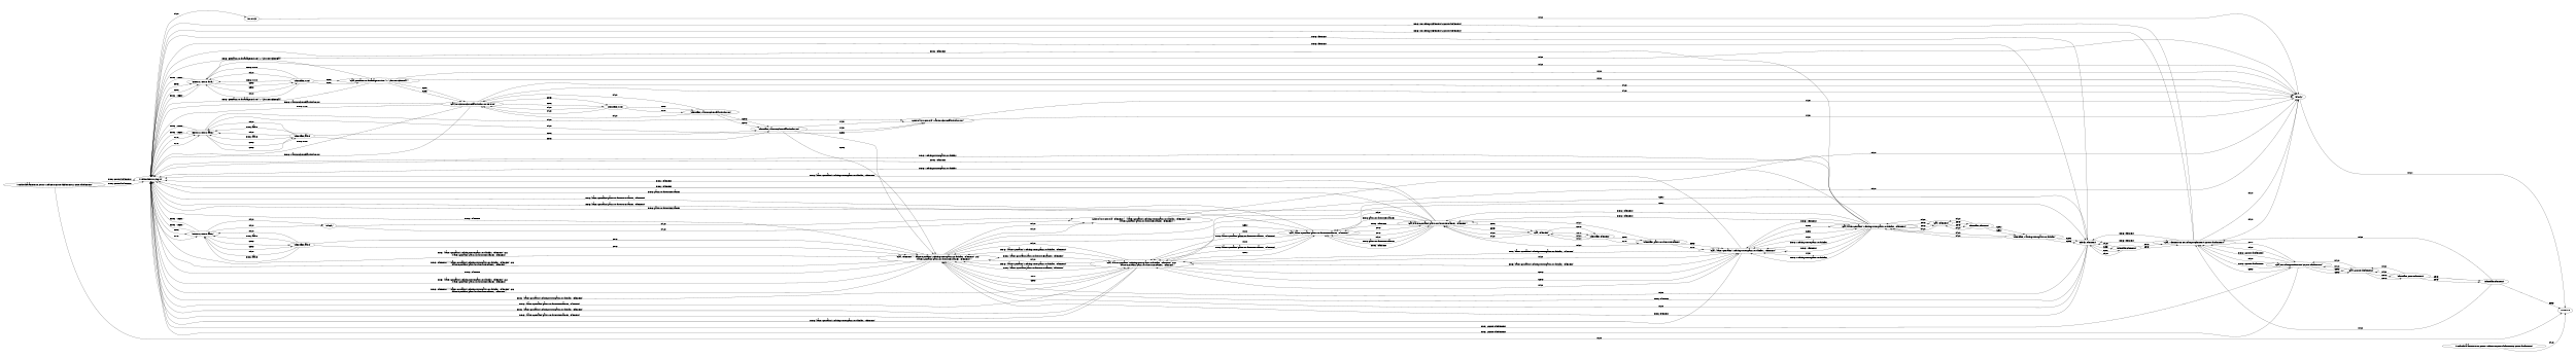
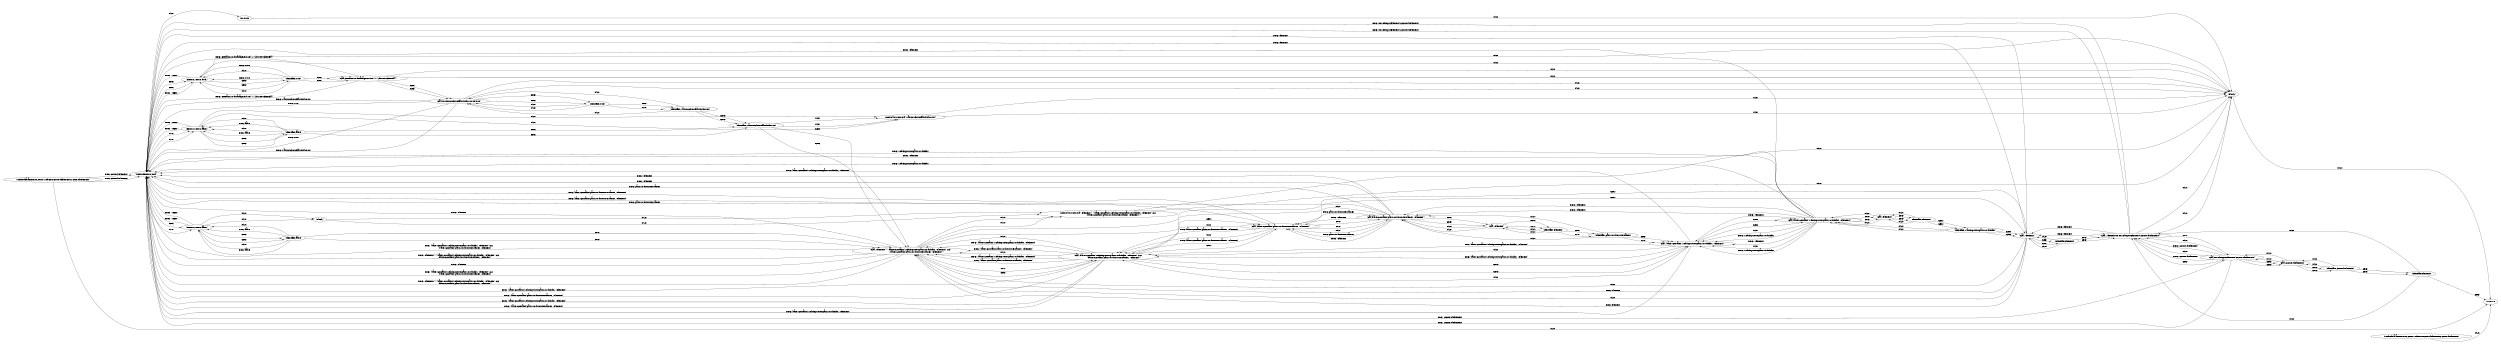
  digraph {
    rankdir=LR
-   n1 [label="(MethodReturn,input)"]
+   n1 [label="(MethodReturn,bool)"]
    n2 [label="(Return,return bool;)"]
    n3 [label="(Return,return false;)"]
    n4 [label="(Return,return false;)"]
    1000103
    n6 [label="(Block,)"]
    n7 [label="(Identifier,true)"]
    n8 [label="(Block,)"]
    n9 [label="(Identifier,false)"]
    n10 [label="(ControlStructure,if (was_touch_to_fill_ui_shown_))"]
    n11 [label="(Identifier,false)"]
    n12 [label="(Call,touch_touch_to_fill_ui_shown_ = true)"]
    n13 [label="(Identifier,true)"]
    n14 [label="(Identifier,was_touch_to_fill_ui_shown_)"]
    1000100
    n16 [label="(Identifier,was_touch_to_fill_ui_shown_)"]
    n17 [label="(Call,!element || (!base::Contains(web_input_to_password_info_, *element) &&\n                   !base::Contains(password_to_username_, *element)))"]
    n18 [label="(Call,GetPasswordManagerDriver()->ShowTouchToFill())"]
    n19 [label="(MethodParameterIn,const WebFormControlElement& control_element)"]
    n20 [label="(MethodParameterOut,const WebFormControlElement& control_element)"]
    n21 [label="(Call,* element = ToWebInputElement(&control_element))"]
    n22 [label="(Call,ToWebInputElement(&control_element))"]
-   n23 [label="(Block,!element)"]
+   n23 [label="(Call,!element)"]
    n24 [label="(Call,&control_element)"]
    n25 [label="(Identifier,element)"]
    n26 [label="(Identifier,element)"]
-   n27 [label="(Identifier,const_element)"]
+   n27 [label="(Identifier,control_element)"]
    n28 [label="(Call,!base::Contains(web_input_to_password_info_, *element) &&\n                   !base::Contains(password_to_username_, *element))"]
    n29 [label="(Call,!base::Contains(web_input_to_password_info_, *element))"]
    n30 [label="(Call,!base::Contains(password_to_username_, *element))"]
    n31 [label="(Call,base::Contains(web_input_to_password_info_, *element))"]
    n32 [label="(ControlStructure,if (!element || (!base::Contains(web_input_to_password_info_, *element) &&\n                   !base::Contains(password_to_username_, *element))))"]
    n33 [label="(Call,base::Contains(password_to_username_, *element))"]
    n34 [label="(Call,*element)"]
    n35 [label="(Identifier,element)"]
    n36 [label="(Call,*element)"]
    n37 [label="(Identifier,was_input_to_password_info_)"]
    n38 [label="(Identifier,element)"]
    n39 [label="(Identifier,password_to_username_)"]
    n1 -> n2 [label="CFG: "]
    n1 -> n2 [label="CFG: "]
    n1 -> n3 [label="CFG: "]
    n1 -> n3 [label="CFG: "]
    n1 -> n4 [label="CFG: "]
    n1 -> n4 [label="CFG: "]
    n1 -> 1000103 [label="AST: "]
    n2 -> n1 [label="DDG: <RET>"]
    n2 -> n1 [label="DDG: <RET>"]
    n2 -> n6 [label="AST: "]
    n2 -> n6 [label="AST: "]
    n2 -> n7 [label="CFG: "]
    n2 -> n7 [label="CFG: "]
    n3 -> n1 [label="DDG: <RET>"]
    n3 -> n1 [label="DDG: <RET>"]
    n3 -> n8 [label="AST: "]
    n3 -> n8 [label="AST: "]
    n3 -> n9 [label="CFG: "]
    n3 -> n9 [label="CFG: "]
    n4 -> n1 [label="DDG: <RET>"]
    n4 -> n1 [label="DDG: <RET>"]
    n4 -> n10 [label="AST: "]
    n4 -> n10 [label="AST: "]
    n4 -> n11 [label="CFG: "]
    n4 -> n11 [label="CFG: "]
    1000103 -> n6 [label="AST: "]
    n6 -> 1000100 [label="AST: "]
    n7 -> n2 [label="AST: "]
    n7 -> n2 [label="DDG: true"]
    n7 -> n2 [label="AST: "]
    n7 -> n2 [label="DDG: true"]
    n7 -> n18 [label="CFG: "]
    n7 -> n18 [label="CFG: "]
    n8 -> n32 [label="AST: "]
    n8 -> n32 [label="AST: "]
    n9 -> n3 [label="AST: "]
    n9 -> n3 [label="DDG: false"]
    n9 -> n3 [label="AST: "]
    n9 -> n3 [label="DDG: false"]
    n9 -> n17 [label="CFG: "]
    n9 -> n17 [label="CFG: "]
    n10 -> n6 [label="AST: "]
    n10 -> n6 [label="AST: "]
    n11 -> n4 [label="AST: "]
    n11 -> n4 [label="DDG: false"]
    n11 -> n4 [label="AST: "]
    n11 -> n4 [label="DDG: false"]
    n11 -> n16 [label="CFG: "]
    n11 -> n16 [label="CFG: "]
    n12 -> n1 [label="DDG: was_touch_to_fill_ui_shown_"]
    n12 -> n1 [label="DDG: true"]
    n12 -> n1 [label="DDG: was_touch_to_fill_ui_shown_"]
    n12 -> n1 [label="DDG: true"]
    n12 -> n6 [label="AST: "]
    n12 -> n6 [label="AST: "]
    n12 -> n13 [label="CFG: "]
    n12 -> n13 [label="CFG: "]
    n13 -> n12 [label="AST: "]
    n13 -> n12 [label="AST: "]
    n13 -> n14 [label="CFG: "]
    n13 -> n14 [label="CFG: "]
    n14 -> n12 [label="AST: "]
    n14 -> n12 [label="AST: "]
    n14 -> n16 [label="CFG: "]
    n14 -> n16 [label="CFG: "]
    n16 -> n10 [label="AST: "]
    n16 -> n10 [label="AST: "]
    n16 -> n17 [label="CFG: "]
    n16 -> n17 [label="CFG: "]
    n17 -> n1 [label="DDG: !base::Contains(web_input_to_password_info_, *element) &&\n                   !base::Contains(password_to_username_, *element)"]
    n17 -> n1 [label="DDG: !element || (!base::Contains(web_input_to_password_info_, *element) &&\n                   !base::Contains(password_to_username_, *element))"]
    n17 -> n1 [label="DDG: !element"]
    n17 -> n1 [label="DDG: !base::Contains(web_input_to_password_info_, *element) &&\n                   !base::Contains(password_to_username_, *element)"]
    n17 -> n1 [label="DDG: !element || (!base::Contains(web_input_to_password_info_, *element) &&\n                   !base::Contains(password_to_username_, *element))"]
    n17 -> n1 [label="DDG: !element"]
    n17 -> n23 [label="CFG: "]
    n17 -> n23 [label="CFG: "]
    n17 -> n28 [label="CFG: "]
    n17 -> n28 [label="CFG: "]
    n17 -> n32 [label="AST: "]
    n17 -> n32 [label="AST: "]
    n18 -> n1 [label="DDG: GetPasswordManagerDriver()->ShowTouchToFill()"]
    n18 -> n1 [label="DDG: GetPasswordManagerDriver()->ShowTouchToFill()"]
    n18 -> n6 [label="AST: "]
    n18 -> n6 [label="AST: "]
    n18 -> n12 [label="CFG: "]
    n18 -> n12 [label="CFG: "]
    n19 -> n1 [label="DDG: control_element"]
    n19 -> n1 [label="DDG: control_element"]
    n19 -> 1000100 [label="AST: "]
    n20 -> 1000100 [label="AST: "]
    n21 -> n1 [label="DDG: ToWebInputElement(&control_element)"]
    n21 -> n1 [label="DDG: ToWebInputElement(&control_element)"]
    n21 -> n6 [label="AST: "]
    n21 -> n6 [label="AST: "]
    n21 -> n22 [label="CFG: "]
    n21 -> n22 [label="CFG: "]
    n21 -> n23 [label="DDG: element"]
    n21 -> n23 [label="DDG: element"]
    n22 -> n1 [label="DDG: &control_element"]
    n22 -> n1 [label="DDG: &control_element"]
    n22 -> n21 [label="AST: "]
    n22 -> n21 [label="DDG: &control_element"]
    n22 -> n21 [label="AST: "]
    n22 -> n21 [label="DDG: &control_element"]
    n22 -> n24 [label="CFG: "]
    n22 -> n24 [label="CFG: "]
    n23 -> n1 [label="DDG: element"]
    n23 -> n1 [label="DDG: element"]
    n23 -> n17 [label="AST: "]
    n23 -> n17 [label="DDG: element"]
    n23 -> n17 [label="AST: "]
    n23 -> n17 [label="DDG: element"]
    n23 -> n25 [label="CFG: "]
    n23 -> n25 [label="CFG: "]
    n24 -> n22 [label="AST: "]
    n24 -> n22 [label="AST: "]
    n24 -> n27 [label="CFG: "]
    n24 -> n27 [label="CFG: "]
    n25 -> n21 [label="CFG: "]
    n25 -> n21 [label="CFG: "]
    n25 -> n23 [label="AST: "]
    n25 -> n23 [label="AST: "]
    n26 -> 1000100 [label="CFG: "]
    n26 -> n21 [label="AST: "]
    n26 -> n21 [label="AST: "]
    n27 -> n24 [label="AST: "]
    n27 -> n24 [label="AST: "]
    n27 -> n26 [label="CFG: "]
    n27 -> n26 [label="CFG: "]
    n28 -> n1 [label="DDG: !base::Contains(web_input_to_password_info_, *element)"]
    n28 -> n1 [label="DDG: !base::Contains(password_to_username_, *element)"]
    n28 -> n1 [label="DDG: !base::Contains(web_input_to_password_info_, *element)"]
    n28 -> n1 [label="DDG: !base::Contains(password_to_username_, *element)"]
    n28 -> n17 [label="AST: "]
    n28 -> n17 [label="DDG: !base::Contains(web_input_to_password_info_, *element)"]
    n28 -> n17 [label="DDG: !base::Contains(password_to_username_, *element)"]
    n28 -> n17 [label="AST: "]
    n28 -> n17 [label="DDG: !base::Contains(web_input_to_password_info_, *element)"]
    n28 -> n17 [label="DDG: !base::Contains(password_to_username_, *element)"]
    n28 -> n29 [label="CFG: "]
    n28 -> n29 [label="CFG: "]
    n28 -> n30 [label="CFG: "]
    n28 -> n30 [label="CFG: "]
    n29 -> n1 [label="DDG: base::Contains(web_input_to_password_info_, *element)"]
    n29 -> n1 [label="DDG: base::Contains(web_input_to_password_info_, *element)"]
    n29 -> n28 [label="AST: "]
    n29 -> n28 [label="DDG: base::Contains(web_input_to_password_info_, *element)"]
    n29 -> n28 [label="AST: "]
    n29 -> n28 [label="DDG: base::Contains(web_input_to_password_info_, *element)"]
    n29 -> n31 [label="CFG: "]
    n29 -> n31 [label="CFG: "]
    n30 -> n1 [label="DDG: base::Contains(password_to_username_, *element)"]
    n30 -> n1 [label="DDG: base::Contains(password_to_username_, *element)"]
    n30 -> n28 [label="AST: "]
    n30 -> n28 [label="DDG: base::Contains(password_to_username_, *element)"]
    n30 -> n28 [label="AST: "]
    n30 -> n28 [label="DDG: base::Contains(password_to_username_, *element)"]
    n30 -> n33 [label="CFG: "]
    n30 -> n33 [label="CFG: "]
    n31 -> n1 [label="DDG: *element"]
    n31 -> n1 [label="DDG: web_input_to_password_info_"]
    n31 -> n1 [label="DDG: *element"]
    n31 -> n1 [label="DDG: web_input_to_password_info_"]
    n31 -> n29 [label="AST: "]
    n31 -> n29 [label="DDG: web_input_to_password_info_"]
    n31 -> n29 [label="DDG: *element"]
    n31 -> n29 [label="AST: "]
    n31 -> n29 [label="DDG: web_input_to_password_info_"]
    n31 -> n29 [label="DDG: *element"]
    n31 -> n33 [label="DDG: *element"]
    n31 -> n33 [label="DDG: *element"]
    n31 -> n34 [label="CFG: "]
    n31 -> n34 [label="CFG: "]
    n32 -> n6 [label="AST: "]
    n32 -> n6 [label="AST: "]
    n33 -> n1 [label="DDG: *element"]
    n33 -> n1 [label="DDG: password_to_username_"]
    n33 -> n1 [label="DDG: *element"]
    n33 -> n1 [label="DDG: password_to_username_"]
    n33 -> n30 [label="AST: "]
    n33 -> n30 [label="DDG: password_to_username_"]
    n33 -> n30 [label="DDG: *element"]
    n33 -> n30 [label="AST: "]
    n33 -> n30 [label="DDG: password_to_username_"]
    n33 -> n30 [label="DDG: *element"]
    n33 -> n36 [label="CFG: "]
    n33 -> n36 [label="CFG: "]
    n34 -> n31 [label="AST: "]
    n34 -> n31 [label="AST: "]
    n34 -> n35 [label="CFG: "]
    n34 -> n35 [label="CFG: "]
    n35 -> n34 [label="AST: "]
    n35 -> n34 [label="AST: "]
    n35 -> n37 [label="CFG: "]
    n35 -> n37 [label="CFG: "]
    n36 -> n33 [label="AST: "]
    n36 -> n33 [label="AST: "]
    n36 -> n38 [label="CFG: "]
    n36 -> n38 [label="CFG: "]
    n37 -> n23 [label="CFG: "]
    n37 -> n23 [label="CFG: "]
    n37 -> n31 [label="AST: "]
    n37 -> n31 [label="AST: "]
    n38 -> n36 [label="AST: "]
    n38 -> n36 [label="AST: "]
    n38 -> n39 [label="CFG: "]
    n38 -> n39 [label="CFG: "]
    n39 -> n29 [label="CFG: "]
    n39 -> n29 [label="CFG: "]
    n39 -> n33 [label="AST: "]
    n39 -> n33 [label="AST: "]
  }
